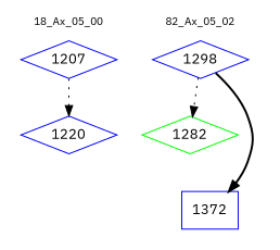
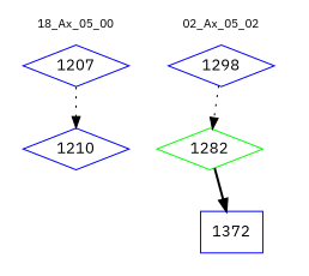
  digraph {
    fontname="IBM Plex Sans"
    node [color=blue fontname="IBM Plex Sans" shape=diamond]
    edge [color=black fontname="IBM Plex Sans" style=dotted]
    n1 [label=1207]
-   n2 [label=1220]
+   n2 [label=1210]
    n3 [label=1298]
    n4 [color=green label=1282]
    n5 [label=1372 shape=box]
    subgraph cluster_1 {
      color=white
      fontsize=10
      label="18_Ax_05_00"
      n1
      n2
    }
    subgraph cluster_2 {
      color=white
      fontsize=10
-     label="82_Ax_05_02"
+     label="02_Ax_05_02"
      n3
      n4
      n5
    }
    n1 -> n2
    n3 -> n4
-   n3 -> n5 [style=bold]
+   n4 -> n5 [style=bold]
  }
